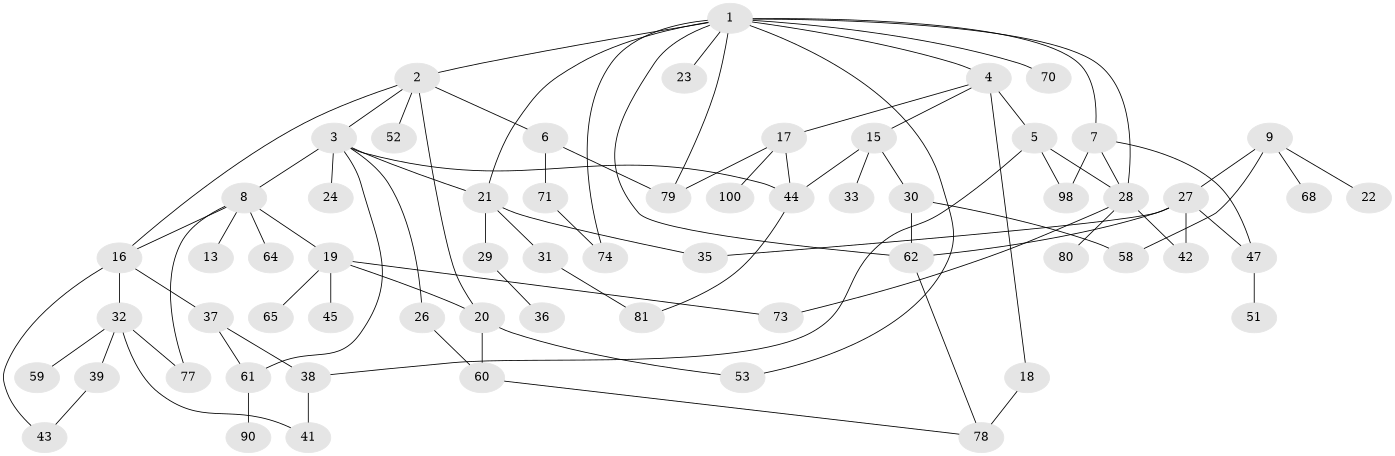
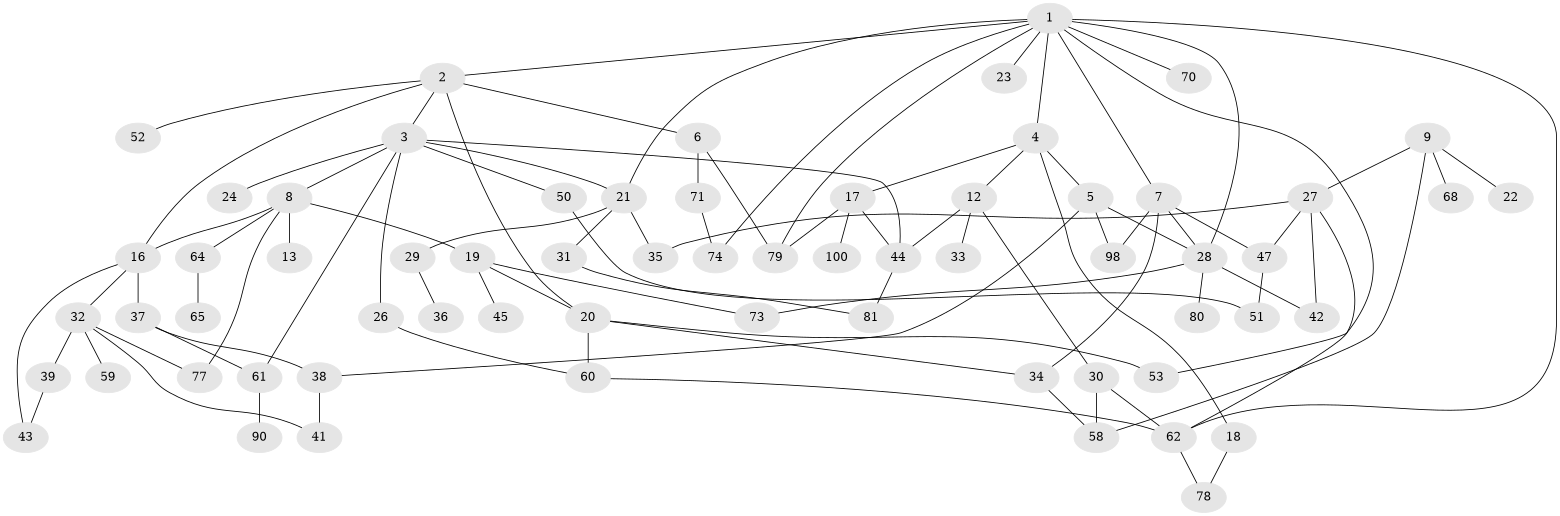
  graph {
    node [color=gray90 style=filled]
    1 [super="+10"]
    2 [super="+49"]
    4
    7 [super="+14"]
    21 [super="+63"]
    23
    28 [super="+48"]
    53
    62 [super="+99"]
    70 [super="+97"]
    74 [super="+96"]
    79 [super="+102"]
    3 [super="+11"]
    6 [super="+85"]
    16 [super="+101"]
    20 [super="+66"]
    52 [super="+93"]
    5 [super="+91"]
-   12 [super="+15" label=15]
+   12 [super="+15"]
    17 [super="+76"]
    18 [super="+25"]
    98
+   34
    47 [super="+55"]
    29 [super="+56"]
    31
    35
    73 [super="+86"]
    42 [super="+72"]
    80
    78 [super="+94"]
    8 [super="+69"]
    24
    26
    44 [super="+82"]
+   50
    61 [super="+75"]
    71 [super="+87"]
    32 [super="+83"]
    37
    43
    60
    13 [super="+89"]
    19 [super="+40"]
    64
    77
    81 [super="+84"]
    51 [super="+95"]
    90
    38 [super="+67"]
    9 [super="+46"]
    22
    27 [super="+54"]
    58 [super="+88"]
    68
    30
    33
    100
    41
    45
    65
    39
    59
    36
    1 -- 2
    1 -- 4
    1 -- 7
    1 -- 21
    1 -- 23
    1 -- 28
    1 -- 53
    1 -- 62
    1 -- 70
    1 -- 74
    1 -- 79
    2 -- 3
    2 -- 6
    2 -- 16
    2 -- 20
    2 -- 52
    4 -- 5
    4 -- 12
    4 -- 17
    4 -- 18
    7 -- 28
    7 -- 98
+   7 -- 34
    7 -- 47
    21 -- 29
    21 -- 31
    21 -- 35
    28 -- 73
    28 -- 42
    28 -- 80
    62 -- 78
    3 -- 21
    3 -- 8
    3 -- 24
    3 -- 26
    3 -- 44
+   3 -- 50
    3 -- 61
    6 -- 79
    6 -- 71
    16 -- 32
    16 -- 37
    16 -- 43
    20 -- 53
+   20 -- 34
    20 -- 60
    5 -- 28
    5 -- 98
    5 -- 38
    12 -- 44
    12 -- 30
    12 -- 33
    17 -- 79
    17 -- 44
    17 -- 100
    18 -- 78
+   34 -- 58
    47 -- 51
    29 -- 36
    31 -- 81
    8 -- 16
    8 -- 13
    8 -- 19
    8 -- 64
    8 -- 77
    26 -- 60
    44 -- 81
+   50 -- 51
    61 -- 90
    71 -- 74
    32 -- 77
    32 -- 41
    32 -- 39
    32 -- 59
    37 -- 61
    37 -- 38
-   60 -- 78
+   60 -- 62
    19 -- 20
    19 -- 73
    19 -- 45
-   19 -- 65
+   64 -- 65
    38 -- 41
    9 -- 22
    9 -- 27
    9 -- 58
    9 -- 68
    27 -- 62
    27 -- 47
    27 -- 35
    27 -- 42
    30 -- 62
    30 -- 58
    39 -- 43
  }
